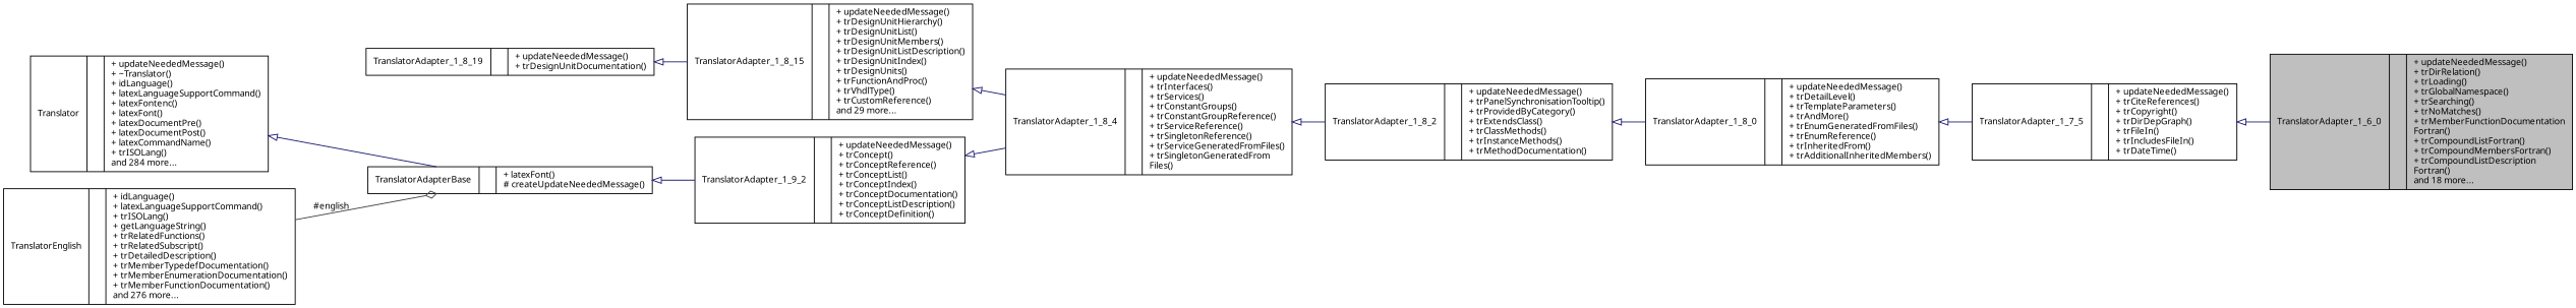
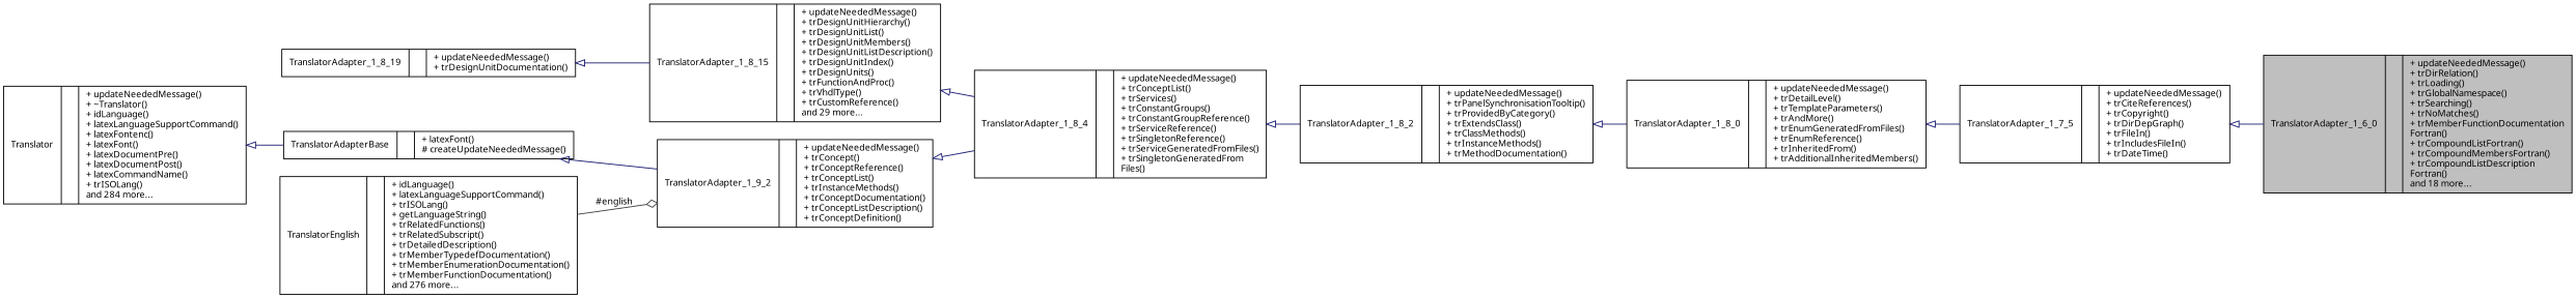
  digraph {
    fontname="Noto Sans"
    rankdir=LR
    node [color=black fillcolor=white fontname="Noto Sans" fontsize=10 shape=record style=filled]
    edge [arrowtail=onormal color=midnightblue dir=back fontname="Noto Sans" fontsize=10 labelfontname=Helvetica labelfontsize=10 style=solid]
    n1 [fillcolor=grey75 fontcolor=black height=0.2 label="{TranslatorAdapter_1_6_0\n||+ updateNeededMessage()\l+ trDirRelation()\l+ trLoading()\l+ trGlobalNamespace()\l+ trSearching()\l+ trNoMatches()\l+ trMemberFunctionDocumentation\lFortran()\l+ trCompoundListFortran()\l+ trCompoundMembersFortran()\l+ trCompoundListDescription\lFortran()\land 18 more...\l}" width=0.4]
    n2 [height=0.2 label="{TranslatorAdapter_1_7_5\n||+ updateNeededMessage()\l+ trCiteReferences()\l+ trCopyright()\l+ trDirDepGraph()\l+ trFileIn()\l+ trIncludesFileIn()\l+ trDateTime()\l}" width=0.4]
    n3 [height=0.2 label="{TranslatorAdapter_1_8_0\n||+ updateNeededMessage()\l+ trDetailLevel()\l+ trTemplateParameters()\l+ trAndMore()\l+ trEnumGeneratedFromFiles()\l+ trEnumReference()\l+ trInheritedFrom()\l+ trAdditionalInheritedMembers()\l}" width=0.4]
    n4 [height=0.2 label="{TranslatorAdapter_1_8_2\n||+ updateNeededMessage()\l+ trPanelSynchronisationTooltip()\l+ trProvidedByCategory()\l+ trExtendsClass()\l+ trClassMethods()\l+ trInstanceMethods()\l+ trMethodDocumentation()\l}" width=0.4]
-   n5 [height=0.2 label="{TranslatorAdapter_1_8_4\n||+ updateNeededMessage()\l+ trInterfaces()\l+ trServices()\l+ trConstantGroups()\l+ trConstantGroupReference()\l+ trServiceReference()\l+ trSingletonReference()\l+ trServiceGeneratedFromFiles()\l+ trSingletonGeneratedFrom\lFiles()\l}" width=0.4]
+   n5 [height=0.2 label="{TranslatorAdapter_1_8_4\n||+ updateNeededMessage()\l+ trConceptList()\l+ trServices()\l+ trConstantGroups()\l+ trConstantGroupReference()\l+ trServiceReference()\l+ trSingletonReference()\l+ trServiceGeneratedFromFiles()\l+ trSingletonGeneratedFrom\lFiles()\l}" width=0.4]
    n6 [height=0.2 label="{TranslatorAdapter_1_8_15\n||+ updateNeededMessage()\l+ trDesignUnitHierarchy()\l+ trDesignUnitList()\l+ trDesignUnitMembers()\l+ trDesignUnitListDescription()\l+ trDesignUnitIndex()\l+ trDesignUnits()\l+ trFunctionAndProc()\l+ trVhdlType()\l+ trCustomReference()\land 29 more...\l}" width=0.4]
    n7 [height=0.2 label="{TranslatorAdapter_1_8_19\n||+ updateNeededMessage()\l+ trDesignUnitDocumentation()\l}" width=0.4]
-   n8 [height=0.2 label="{TranslatorAdapter_1_9_2\n||+ updateNeededMessage()\l+ trConcept()\l+ trConceptReference()\l+ trConceptList()\l+ trConceptIndex()\l+ trConceptDocumentation()\l+ trConceptListDescription()\l+ trConceptDefinition()\l}" width=0.4]
+   n8 [height=0.2 label="{TranslatorAdapter_1_9_2\n||+ updateNeededMessage()\l+ trConcept()\l+ trConceptReference()\l+ trConceptList()\l+ trInstanceMethods()\l+ trConceptDocumentation()\l+ trConceptListDescription()\l+ trConceptDefinition()\l}" width=0.4]
    n9 [height=0.2 label="{TranslatorAdapterBase\n||+ latexFont()\l# createUpdateNeededMessage()\l}" width=0.4]
    n10 [height=0.2 label="{Translator\n||+ updateNeededMessage()\l+ ~Translator()\l+ idLanguage()\l+ latexLanguageSupportCommand()\l+ latexFontenc()\l+ latexFont()\l+ latexDocumentPre()\l+ latexDocumentPost()\l+ latexCommandName()\l+ trISOLang()\land 284 more...\l}" width=0.4]
    n11 [height=0.2 label="{TranslatorEnglish\n||+ idLanguage()\l+ latexLanguageSupportCommand()\l+ trISOLang()\l+ getLanguageString()\l+ trRelatedFunctions()\l+ trRelatedSubscript()\l+ trDetailedDescription()\l+ trMemberTypedefDocumentation()\l+ trMemberEnumerationDocumentation()\l+ trMemberFunctionDocumentation()\land 276 more...\l}" width=0.4]
    n2 -> n1
    n3 -> n2
    n4 -> n3
    n5 -> n4
    n6 -> n5
    n7 -> n6
    n8 -> n5
    n9 -> n8
    n10 -> n9
-   n11 -> n9 [arrowhead=odiamond color=grey25 label=" #english" arrowtail="" dir=""]
+   n11 -> n8 [arrowhead=odiamond color=grey25 label=" #english" arrowtail="" dir=""]
  }
